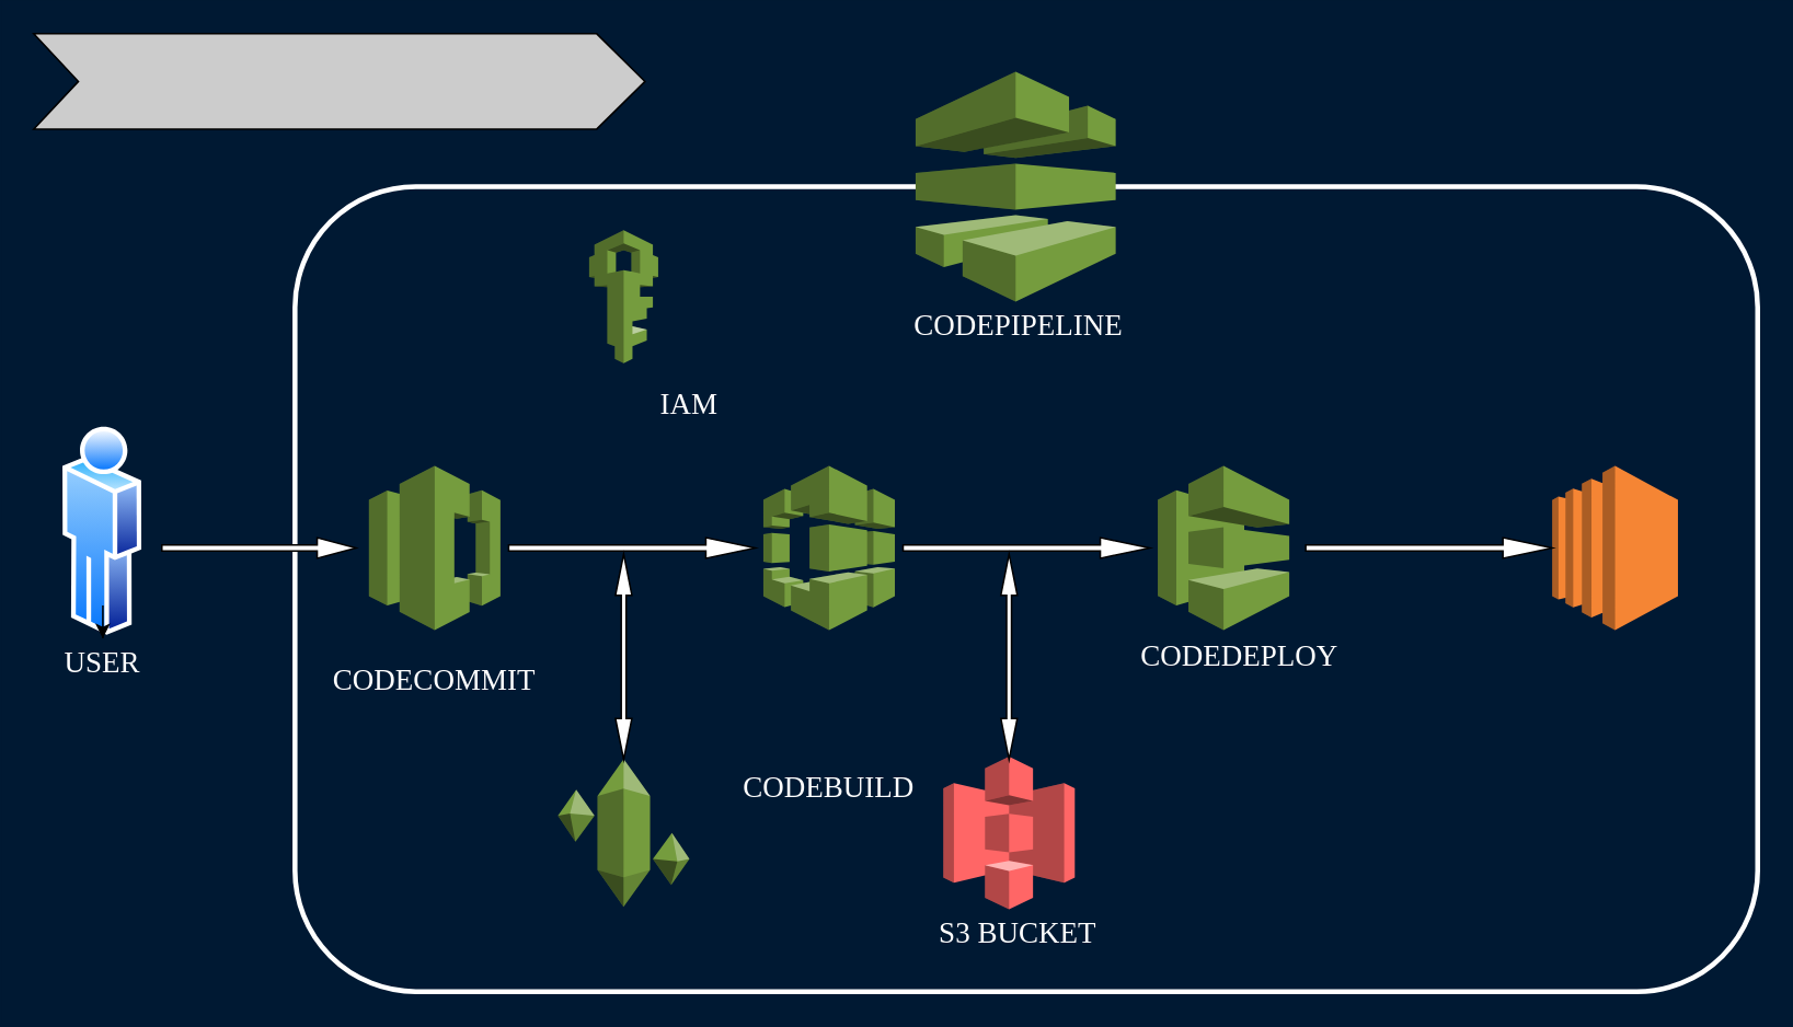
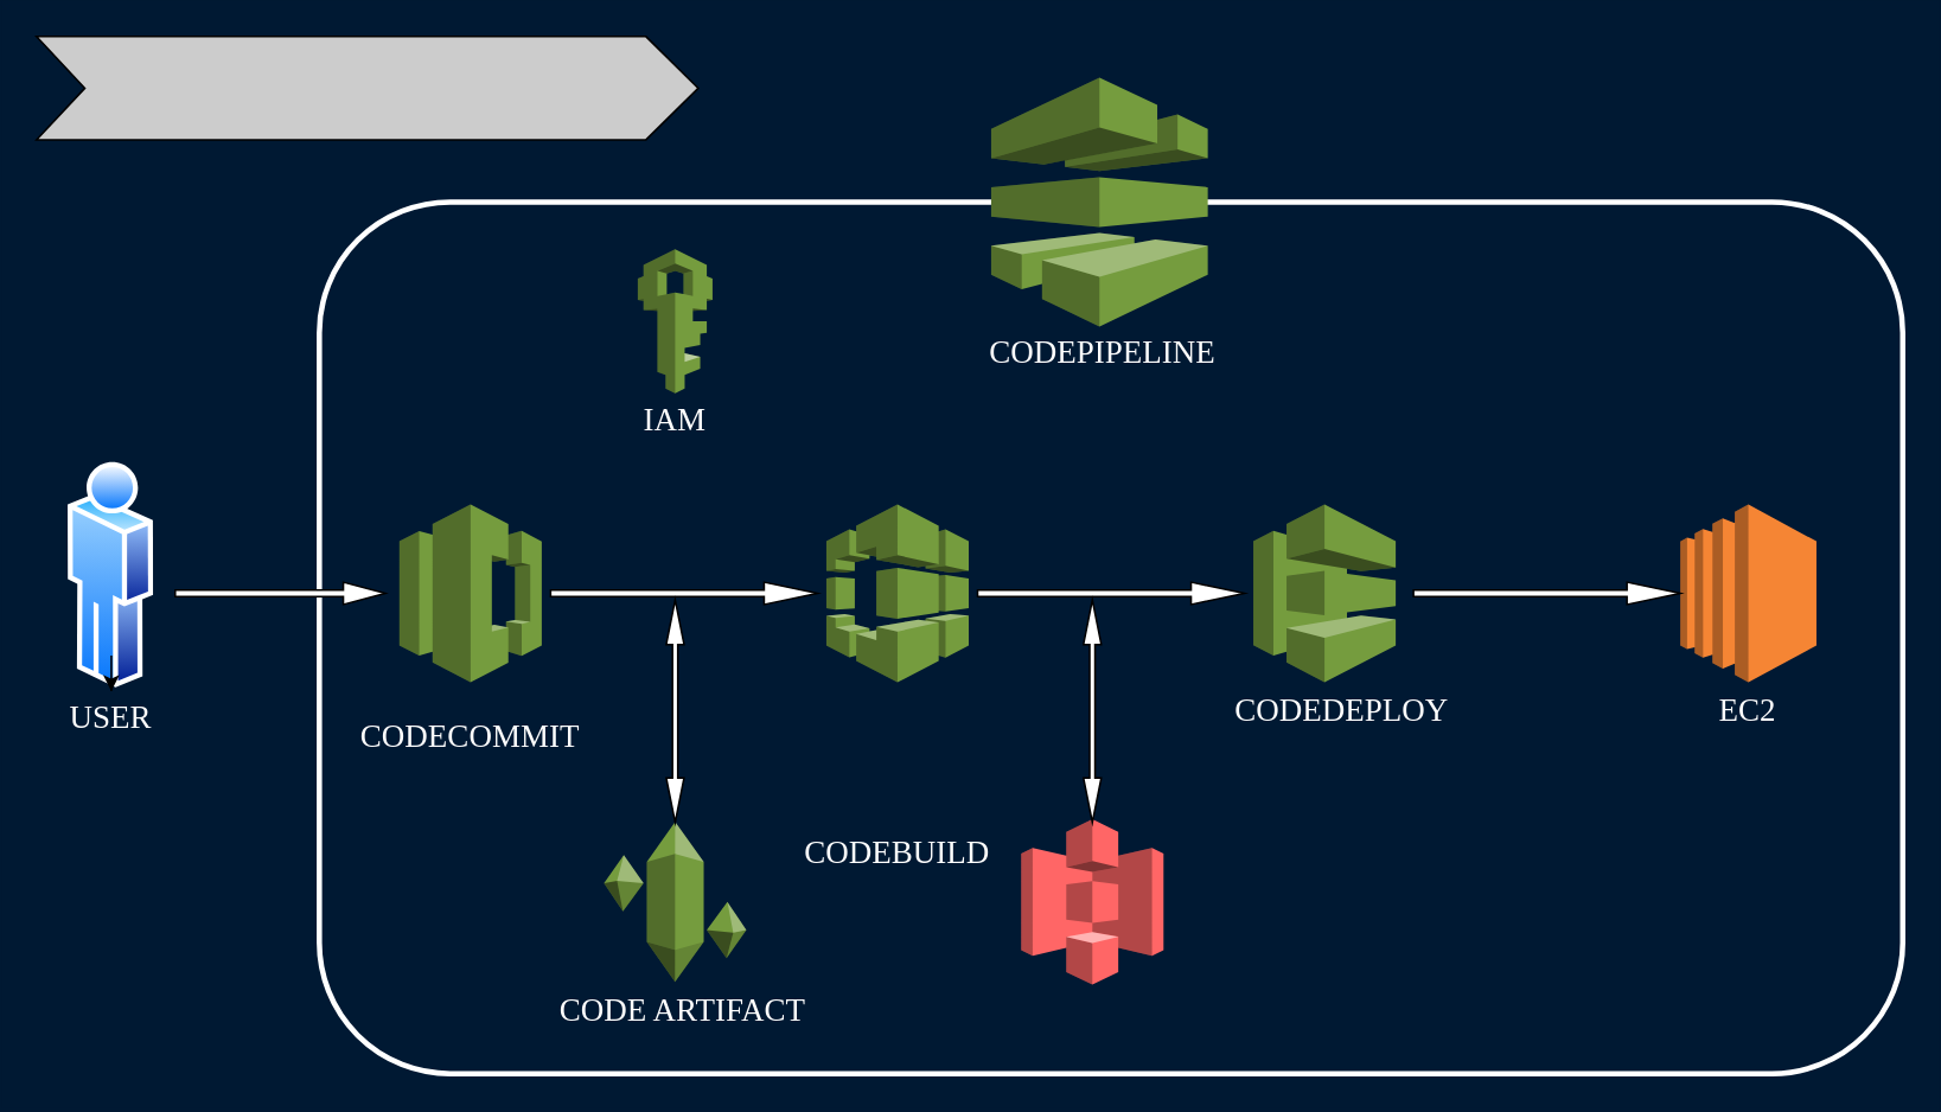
  <mxCell id="0" />
  <mxCell id="1" parent="0" />
  <mxCell id="2" value="" style="rounded=1;whiteSpace=wrap;html=1;fillColor=none;strokeColor=#FFFFFF;strokeWidth=3;" vertex="1" parent="1"><mxGeometry x="179" y="113" width="890" height="490" as="geometry" /></mxCell>
  <mxCell id="3" value="" style="outlineConnect=0;dashed=0;verticalLabelPosition=bottom;verticalAlign=top;align=center;html=1;shape=mxgraph.aws3.codecommit;fillColor=#759C3E;gradientColor=none;" vertex="1" parent="1"><mxGeometry x="224" y="283" width="80" height="100" as="geometry" /></mxCell>
  <mxCell id="4" value="" style="outlineConnect=0;dashed=0;verticalLabelPosition=bottom;verticalAlign=top;align=center;html=1;shape=mxgraph.aws3.codedeploy;fillColor=#759C3E;gradientColor=none;" vertex="1" parent="1"><mxGeometry x="704" y="283" width="80" height="100" as="geometry" /></mxCell>
  <mxCell id="5" value="" style="outlineConnect=0;dashed=0;verticalLabelPosition=bottom;verticalAlign=top;align=center;html=1;shape=mxgraph.aws3.codebuild;fillColor=#759C3E;gradientColor=none;" vertex="1" parent="1"><mxGeometry x="464" y="283" width="80" height="100" as="geometry" /></mxCell>
  <mxCell id="6" value="" style="outlineConnect=0;dashed=0;verticalLabelPosition=bottom;verticalAlign=top;align=center;html=1;shape=mxgraph.aws3.ec2;fillColor=#F58534;gradientColor=none;" vertex="1" parent="1"><mxGeometry x="944" y="283" width="76.5" height="100" as="geometry" /></mxCell>
  <mxCell id="7" value="" style="outlineConnect=0;dashed=0;verticalLabelPosition=bottom;verticalAlign=top;align=center;html=1;shape=mxgraph.aws3.s3;fillColor=#FF6666;gradientColor=none;fillStyle=solid;" vertex="1" parent="1"><mxGeometry x="573.5" y="460" width="80" height="93" as="geometry" /></mxCell>
  <mxCell id="8" value="" style="outlineConnect=0;dashed=0;verticalLabelPosition=bottom;verticalAlign=top;align=center;html=1;shape=mxgraph.aws3.artifact;fillColor=#759C3E;gradientColor=none;" vertex="1" parent="1"><mxGeometry x="339" y="461.5" width="80" height="90" as="geometry" /></mxCell>
  <mxCell id="9" value="" style="outlineConnect=0;dashed=0;verticalLabelPosition=bottom;verticalAlign=top;align=center;html=1;shape=mxgraph.aws3.iam;fillColor=#759C3E;gradientColor=none;" vertex="1" parent="1"><mxGeometry x="358" y="139.5" width="42" height="81" as="geometry" /></mxCell>
  <mxCell id="10" value="" style="shape=singleArrow;whiteSpace=wrap;html=1;" vertex="1" parent="1"><mxGeometry x="309" y="326.75" width="150" height="12.5" as="geometry" /></mxCell>
  <mxCell id="11" value="" style="shape=singleArrow;whiteSpace=wrap;html=1;" vertex="1" parent="1"><mxGeometry x="549" y="326.75" width="150" height="12.5" as="geometry" /></mxCell>
  <mxCell id="12" value="" style="shape=singleArrow;whiteSpace=wrap;html=1;" vertex="1" parent="1"><mxGeometry x="794" y="326.75" width="150" height="12.5" as="geometry" /></mxCell>
  <mxCell id="13" value="" style="shape=doubleArrow;whiteSpace=wrap;html=1;rotation=-90;" vertex="1" parent="1"><mxGeometry x="551" y="394.25" width="125" height="10" as="geometry" /></mxCell>
  <mxCell id="14" value="" style="shape=doubleArrow;whiteSpace=wrap;html=1;rotation=-90;" vertex="1" parent="1"><mxGeometry x="316.5" y="394.25" width="125" height="10" as="geometry" /></mxCell>
  <mxCell id="15" value="" style="outlineConnect=0;dashed=0;verticalLabelPosition=bottom;verticalAlign=top;align=center;html=1;shape=mxgraph.aws3.codepipeline;fillColor=#759C3E;gradientColor=none;" vertex="1" parent="1"><mxGeometry x="556.63" y="43" width="121.75" height="140" as="geometry" /></mxCell>
  <mxCell id="16" value="" style="image;aspect=fixed;perimeter=ellipsePerimeter;html=1;align=center;shadow=0;dashed=0;spacingTop=3;image=img/lib/active_directory/user.svg;imageBackground=none;" vertex="1" parent="1"><mxGeometry x="38" y="258" width="48.1" height="130" as="geometry" /></mxCell>
  <mxCell id="17" value="" style="edgeStyle=orthogonalEdgeStyle;rounded=0;orthogonalLoop=1;jettySize=auto;html=1;" edge="1" parent="1" source="18" target="16"><mxGeometry relative="1" as="geometry" /></mxCell>
  <mxCell id="18" value="USER" style="text;html=1;strokeColor=none;fillColor=none;align=center;verticalAlign=middle;whiteSpace=wrap;rounded=0;fontColor=#FFFFFF;fontStyle=0;fontFamily=Verdana;fontSize=18;" vertex="1" parent="1"><mxGeometry x="32.05" y="388" width="60" height="30" as="geometry" /></mxCell>
  <mxCell id="19" value="CODECOMMIT" style="text;html=1;strokeColor=none;fillColor=none;align=center;verticalAlign=middle;whiteSpace=wrap;rounded=0;fontColor=#FFFFFF;fontStyle=0;fontFamily=Verdana;fontSize=18;" vertex="1" parent="1"><mxGeometry x="234" y="399.25" width="60" height="30" as="geometry" /></mxCell>
  <mxCell id="20" value="CODEBUILD" style="text;html=1;strokeColor=none;fillColor=none;align=center;verticalAlign=middle;whiteSpace=wrap;rounded=0;fontColor=#FFFFFF;fontStyle=0;fontFamily=Verdana;fontSize=18;" vertex="1" parent="1"><mxGeometry x="474" y="464.25" width="60" height="30" as="geometry" /></mxCell>
  <mxCell id="21" value="CODEDEPLOY" style="text;html=1;strokeColor=none;fillColor=none;align=center;verticalAlign=middle;whiteSpace=wrap;rounded=0;fontColor=#FFFFFF;fontStyle=0;fontFamily=Verdana;fontSize=18;" vertex="1" parent="1"><mxGeometry x="724" y="384.25" width="60" height="30" as="geometry" /></mxCell>
+ <mxCell id="22" value="EC2" style="text;html=1;strokeColor=none;fillColor=none;align=center;verticalAlign=middle;whiteSpace=wrap;rounded=0;fontColor=#FFFFFF;fontStyle=0;fontFamily=Verdana;fontSize=18;" vertex="1" parent="1"><mxGeometry x="952.25" y="384.25" width="60" height="30" as="geometry" /></mxCell>
+ <mxCell id="23" value="CODE ARTIFACT" style="text;html=1;strokeColor=none;fillColor=none;align=center;verticalAlign=middle;whiteSpace=wrap;rounded=0;fontColor=#FFFFFF;fontStyle=0;fontFamily=Verdana;fontSize=18;" vertex="1" parent="1"><mxGeometry x="309" y="553" width="149" height="30" as="geometry" /></mxCell>
  <mxCell id="24" value="CODEPIPELINE" style="text;html=1;strokeColor=none;fillColor=none;align=center;verticalAlign=middle;whiteSpace=wrap;rounded=0;fontColor=#FFFFFF;fontStyle=0;fontFamily=Verdana;fontSize=18;" vertex="1" parent="1"><mxGeometry x="588.75" y="183" width="60.5" height="30" as="geometry" /></mxCell>
- <mxCell id="25" value="S3 BUCKET" style="text;html=1;strokeColor=none;fillColor=none;align=center;verticalAlign=middle;whiteSpace=wrap;rounded=0;fontColor=#FFFFFF;fontStyle=0;fontFamily=Verdana;fontSize=18;" vertex="1" parent="1"><mxGeometry x="562" y="553" width="114" height="30" as="geometry" /></mxCell>
- <mxCell id="26" value="IAM" style="text;html=1;strokeColor=none;fillColor=none;align=center;verticalAlign=middle;whiteSpace=wrap;rounded=0;fontColor=#FFFFFF;fontStyle=0;fontFamily=Verdana;fontSize=18;" vertex="1" parent="1"><mxGeometry x="389" y="230.5" width="60" height="30" as="geometry" /></mxCell>
+ <mxCell id="26" value="IAM" style="text;html=1;strokeColor=none;fillColor=none;align=center;verticalAlign=middle;whiteSpace=wrap;rounded=0;fontColor=#FFFFFF;fontStyle=0;fontFamily=Verdana;fontSize=18;" vertex="1" parent="1"><mxGeometry x="349" y="220.5" width="60" height="30" as="geometry" /></mxCell>
  <mxCell id="27" value="" style="shape=singleArrow;whiteSpace=wrap;html=1;" vertex="1" parent="1"><mxGeometry x="98" y="326.75" width="118.1" height="12.5" as="geometry" /></mxCell>
  <mxCell id="28" value="" style="html=1;shadow=0;dashed=0;align=center;verticalAlign=middle;shape=mxgraph.arrows2.arrow;dy=0;dx=29.4;notch=27.2;fillColor=#CCCCCC;" vertex="1" parent="1"><mxGeometry x="20" y="20" width="372" height="58" as="geometry" /></mxCell>
